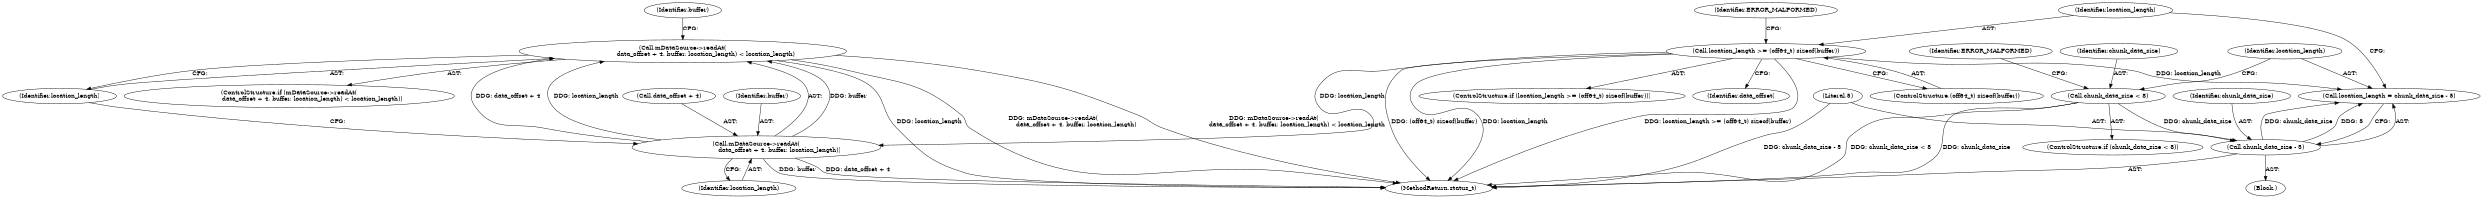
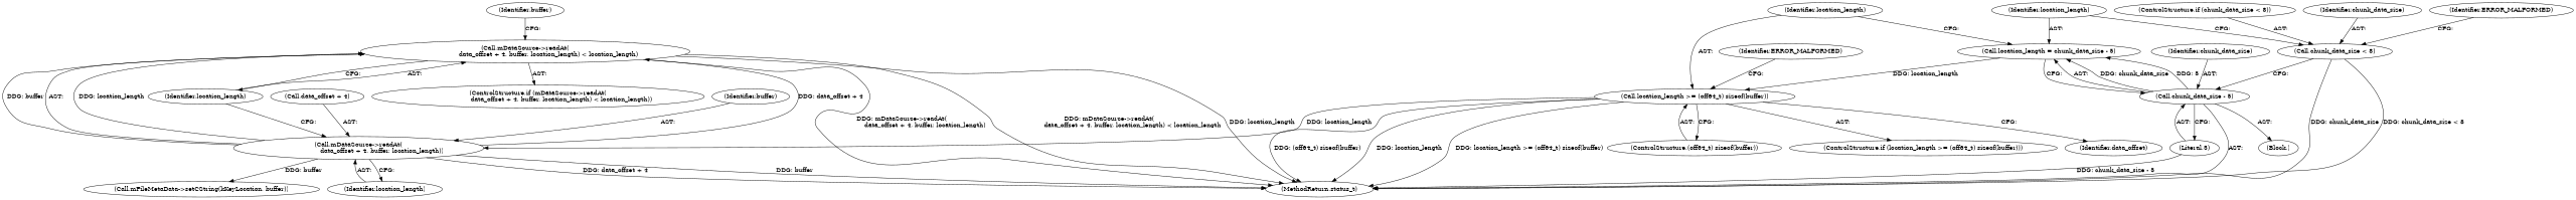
  digraph {
    n1 [label="(Call,mDataSource->readAt(\n                        data_offset + 4, buffer, location_length) < location_length)"]
    n2 [label="(ControlStructure,if (mDataSource->readAt(\n                        data_offset + 4, buffer, location_length) < location_length))"]
    n3 [label="(MethodReturn,status_t)"]
    n4 [label="(Identifier,location_length)"]
    n5 [label="(Call,mDataSource->readAt(\n                        data_offset + 4, buffer, location_length))"]
    n6 [label="(Identifier,location_length)"]
+   n7 [label="(Call,mFileMetaData->setCString(kKeyLocation, buffer))"]
    n8 [label="(Call,location_length >= (off64_t) sizeof(buffer))"]
    n9 [label="(ControlStructure,(off64_t) sizeof(buffer))"]
    n10 [label="(ControlStructure,if (location_length >= (off64_t) sizeof(buffer)))"]
    n11 [label="(Identifier,data_offset)"]
    n12 [label="(Call,location_length = chunk_data_size - 5)"]
    n13 [label="(Call,chunk_data_size - 5)"]
    n14 [label="(Block,)"]
    n15 [label="(Literal,5)"]
    n16 [label="(Call,chunk_data_size < 8)"]
    n17 [label="(ControlStructure,if (chunk_data_size < 8))"]
    n18 [label="(Identifier,ERROR_MALFORMED)"]
    n19 [label="(Call,data_offset + 4)"]
    n20 [label="(Identifier,buffer)"]
    n21 [label="(Identifier,buffer)"]
    n22 [label="(Identifier,chunk_data_size)"]
    n23 [label="(Identifier,chunk_data_size)"]
    n24 [label="(Identifier,location_length)"]
    n25 [label="(Identifier,ERROR_MALFORMED)"]
    n26 [label="(Identifier,location_length)"]
    n1 -> n2 [label="AST: "]
    n1 -> n3 [label="DDG: mDataSource->readAt(\n                        data_offset + 4, buffer, location_length) < location_length"]
    n1 -> n3 [label="DDG: location_length"]
    n1 -> n3 [label="DDG: mDataSource->readAt(\n                        data_offset + 4, buffer, location_length)"]
    n1 -> n4 [label="CFG: "]
    n4 -> n1 [label="AST: "]
    n4 -> n5 [label="CFG: "]
    n5 -> n1 [label="AST: "]
    n5 -> n1 [label="DDG: data_offset + 4"]
    n5 -> n1 [label="DDG: buffer"]
    n5 -> n1 [label="DDG: location_length"]
    n5 -> n3 [label="DDG: buffer"]
    n5 -> n3 [label="DDG: data_offset + 4"]
    n5 -> n6 [label="CFG: "]
+   n5 -> n7 [label="DDG: buffer"]
    n6 -> n5 [label="AST: "]
    n8 -> n3 [label="DDG: (off64_t) sizeof(buffer)"]
    n8 -> n3 [label="DDG: location_length"]
    n8 -> n3 [label="DDG: location_length >= (off64_t) sizeof(buffer)"]
    n8 -> n5 [label="DDG: location_length"]
    n8 -> n9 [label="CFG: "]
    n8 -> n10 [label="AST: "]
    n8 -> n11 [label="CFG: "]
    n9 -> n8 [label="AST: "]
-   n8 -> n12 [label="DDG: location_length"]
+   n12 -> n8 [label="DDG: location_length"]
    n12 -> n13 [label="CFG: "]
    n13 -> n3 [label="AST: "]
    n13 -> n12 [label="AST: "]
    n13 -> n12 [label="DDG: chunk_data_size"]
    n13 -> n12 [label="DDG: 5"]
    n13 -> n14 [label="AST: "]
+   n13 -> n15 [label="CFG: "]
    n15 -> n3 [label="DDG: chunk_data_size - 5"]
    n15 -> n13 [label="AST: "]
    n16 -> n3 [label="DDG: chunk_data_size"]
    n16 -> n3 [label="DDG: chunk_data_size < 8"]
-   n16 -> n13 [label="DDG: chunk_data_size"]
-   n16 -> n17 [label="AST: "]
+   n16 -> n13 [label="CFG: "]
+   n17 -> n16 [label="AST: "]
    n18 -> n8 [label="CFG: "]
    n19 -> n5 [label="AST: "]
    n20 -> n5 [label="AST: "]
    n21 -> n1 [label="CFG: "]
    n22 -> n16 [label="AST: "]
    n23 -> n13 [label="AST: "]
    n24 -> n12 [label="AST: "]
    n24 -> n16 [label="CFG: "]
    n25 -> n16 [label="CFG: "]
    n26 -> n8 [label="AST: "]
    n26 -> n12 [label="CFG: "]
  }
